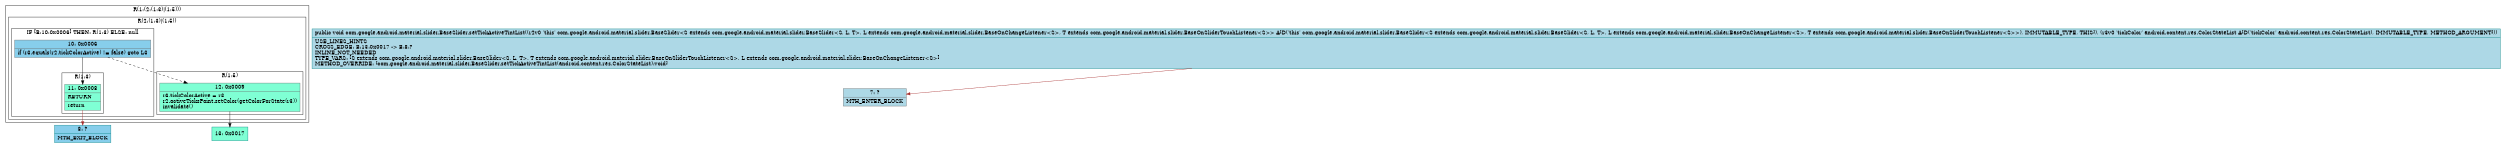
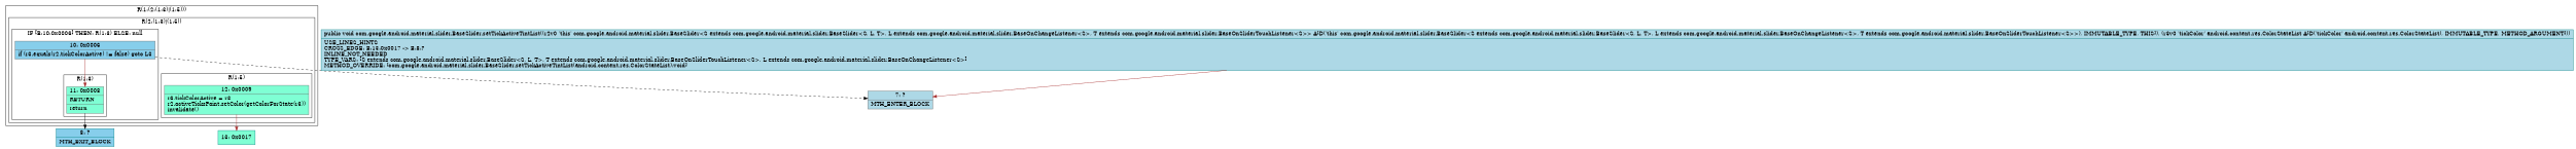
  digraph {
    node [color=gray40 fillcolor=aquamarine shape=record style=filled]
    edge [color=black]
    n1 [label="{11\:\ 0x0008|RETURN\l|return\l}"]
    n2 [fillcolor=skyblue label="{10\:\ 0x0006|if (r3.equals(r2.tickColorActive) != false) goto L3\l}"]
    n3 [label="{12\:\ 0x0009|r6.tickColorActive = r3\lr2.activeTicksPaint.setColor(getColorForState(r3))\linvalidate()\l}"]
    n4 [color=teal fillcolor=skyblue label="{8\:\ ?|MTH_EXIT_BLOCK\l}"]
    n5 [color=teal label="{13\:\ 0x0017}"]
    n6 [fillcolor=lightblue label="{7\:\ ?|MTH_ENTER_BLOCK\l}"]
    n7 [color=teal fillcolor=lightblue label="{public void com.google.android.material.slider.BaseSlider.setTickActiveTintList((r2v0 'this' com.google.android.material.slider.BaseSlider\<S extends com.google.android.material.slider.BaseSlider\<S, L, T\>, L extends com.google.android.material.slider.BaseOnChangeListener\<S\>, T extends com.google.android.material.slider.BaseOnSliderTouchListener\<S\>\> A[D('this' com.google.android.material.slider.BaseSlider\<S extends com.google.android.material.slider.BaseSlider\<S, L, T\>, L extends com.google.android.material.slider.BaseOnChangeListener\<S\>, T extends com.google.android.material.slider.BaseOnSliderTouchListener\<S\>\>), IMMUTABLE_TYPE, THIS]), (r3v0 'tickColor' android.content.res.ColorStateList A[D('tickColor' android.content.res.ColorStateList), IMMUTABLE_TYPE, METHOD_ARGUMENT]))  | USE_LINES_HINTS\lCROSS_EDGE: B:13:0x0017 \-\> B:8:?\lINLINE_NOT_NEEDED\lTYPE_VARS: [S extends com.google.android.material.slider.BaseSlider\<S, L, T\>, T extends com.google.android.material.slider.BaseOnSliderTouchListener\<S\>, L extends com.google.android.material.slider.BaseOnChangeListener\<S\>]\lMETHOD_OVERRIDE: [com.google.android.material.slider.BaseSlider.setTickActiveTintList(android.content.res.ColorStateList):void]\l}"]
    subgraph cluster_1 {
      label="R(1:(2:(1:3)|(1:5)))"
      subgraph cluster_2 {
        label="R(2:(1:3)|(1:5))"
        subgraph cluster_3 {
          label="IF [B:10:0x0006] THEN: R(1:3) ELSE: null"
          n2
          subgraph cluster_4 {
            label="R(1:3)"
            n1
          }
        }
        subgraph cluster_5 {
          label="R(1:5)"
          n3
        }
      }
    }
-   n1 -> n4 [color=brown]
-   n2 -> n1
-   n2 -> n3 [style=dashed]
-   n3 -> n5
+   n1 -> n4
+   n2 -> n1 [color=brown]
+   n2 -> n6 [style=dashed]
+   n3 -> n5 [color=brown]
    n7 -> n6 [color=brown]
  }
